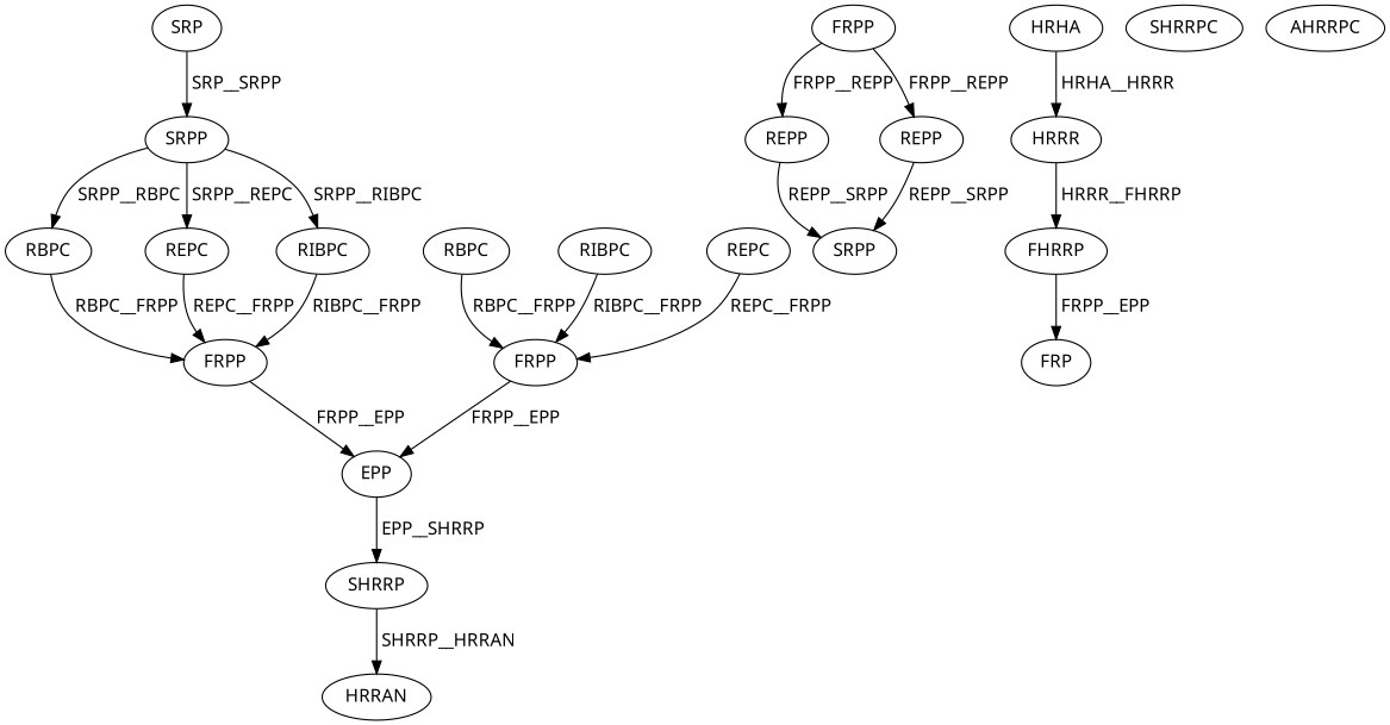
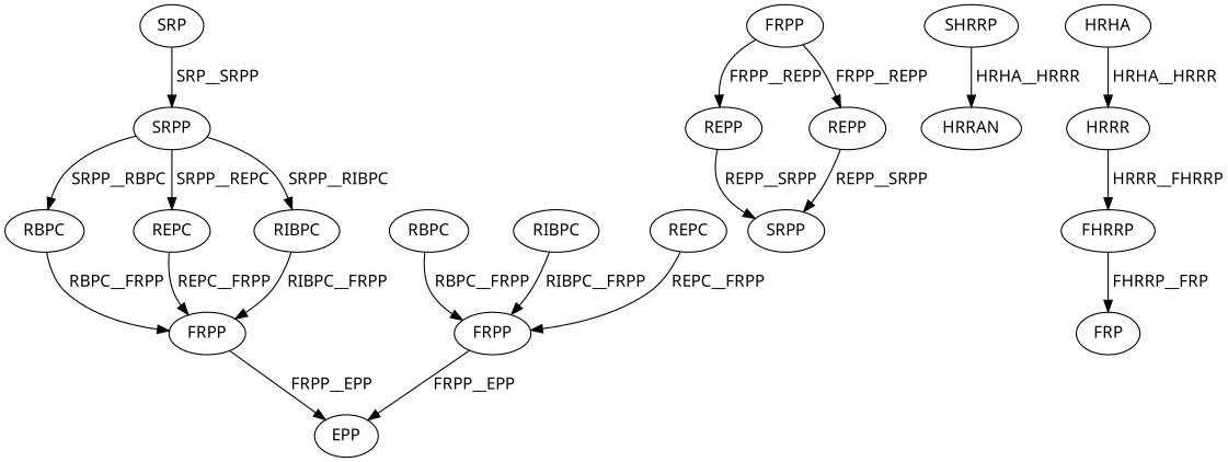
  digraph {
    fontname="Noto Sans"
    node [color=black fontcolor=black fontname="Noto Sans"]
    edge [color=black fontcolor=black fontname="Noto Sans"]
    n1 [label=SRP]
    n2 [label=SRPP]
    n3 [label=RBPC]
    n4 [label=REPC]
    n5 [label=RIBPC]
    n6 [label=FRPP]
    n7 [label=REPP]
    n8 [label=REPP]
    n9 [label=SRPP]
    n10 [label=RBPC]
    n11 [label=FRPP]
    n12 [label=EPP]
    n13 [label=RIBPC]
    n14 [label=REPC]
    n15 [label=FRPP]
    n16 [label=SHRRP]
    n17 [label=HRRAN]
    n18 [label=HRHA]
    n19 [label=HRRR]
    n20 [label=FHRRP]
-   n21 [label=SHRRPC]
-   n22 [label=AHRRPC]
    n23 [label=FRP]
    n1 -> n2 [label=" SRP__SRPP"]
    n2 -> n3 [label=" SRPP__RBPC"]
    n2 -> n4 [label=" SRPP__REPC"]
    n2 -> n5 [label=" SRPP__RIBPC"]
    n3 -> n15 [label=" RBPC__FRPP"]
    n4 -> n15 [label=" REPC__FRPP"]
    n5 -> n15 [label=" RIBPC__FRPP"]
    n6 -> n7 [label=" FRPP__REPP"]
    n6 -> n8 [label=" FRPP__REPP"]
    n7 -> n9 [label=" REPP__SRPP"]
    n8 -> n9 [label=" REPP__SRPP"]
    n10 -> n11 [label=" RBPC__FRPP"]
    n11 -> n12 [label=" FRPP__EPP"]
-   n12 -> n16 [label=" EPP__SHRRP"]
    n13 -> n11 [label=" RIBPC__FRPP"]
    n14 -> n11 [label=" REPC__FRPP"]
    n15 -> n12 [label=" FRPP__EPP"]
-   n16 -> n17 [label=" SHRRP__HRRAN"]
+   n16 -> n17 [label=" HRHA__HRRR"]
    n18 -> n19 [label=" HRHA__HRRR"]
    n19 -> n20 [label=" HRRR__FHRRP"]
-   n20 -> n23 [label=" FRPP__EPP"]
+   n20 -> n23 [label=" FHRRP__FRP"]
  }
